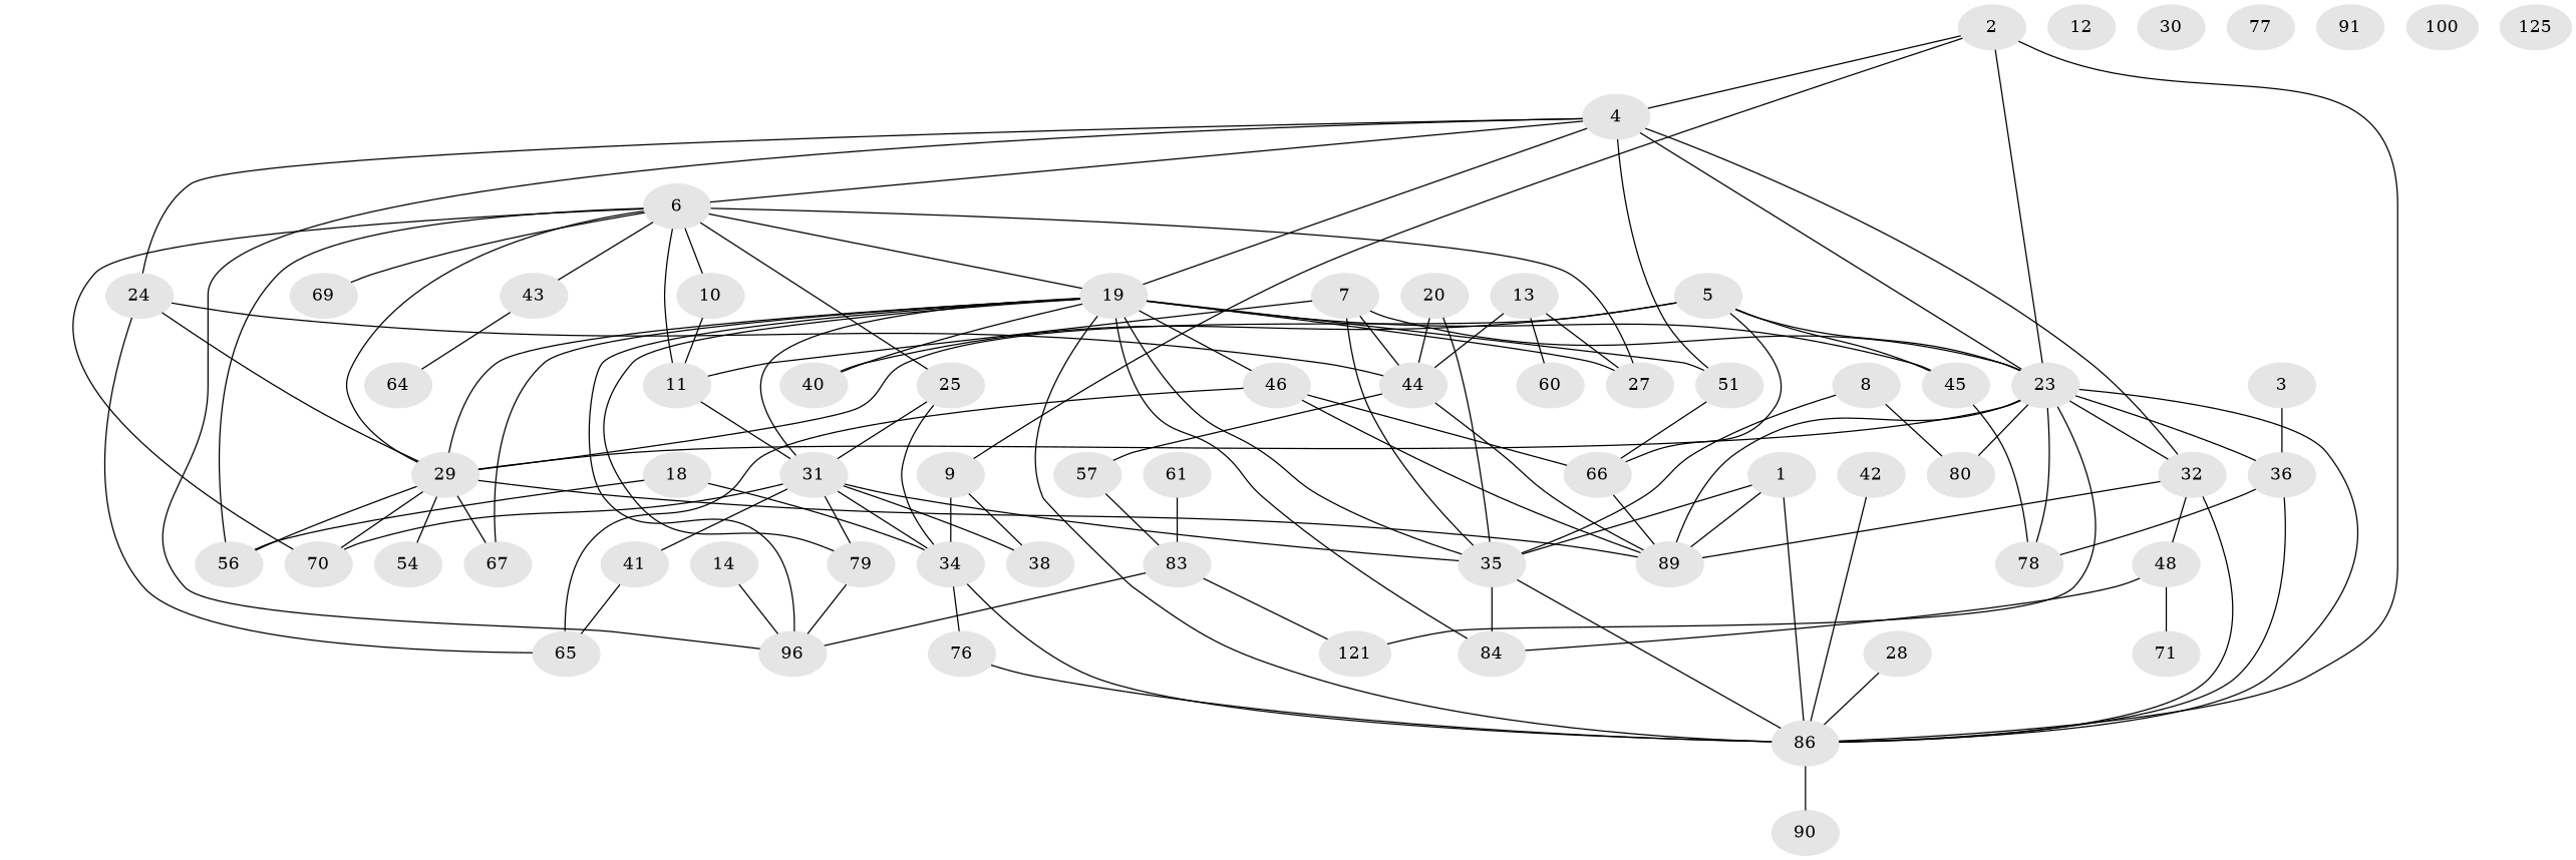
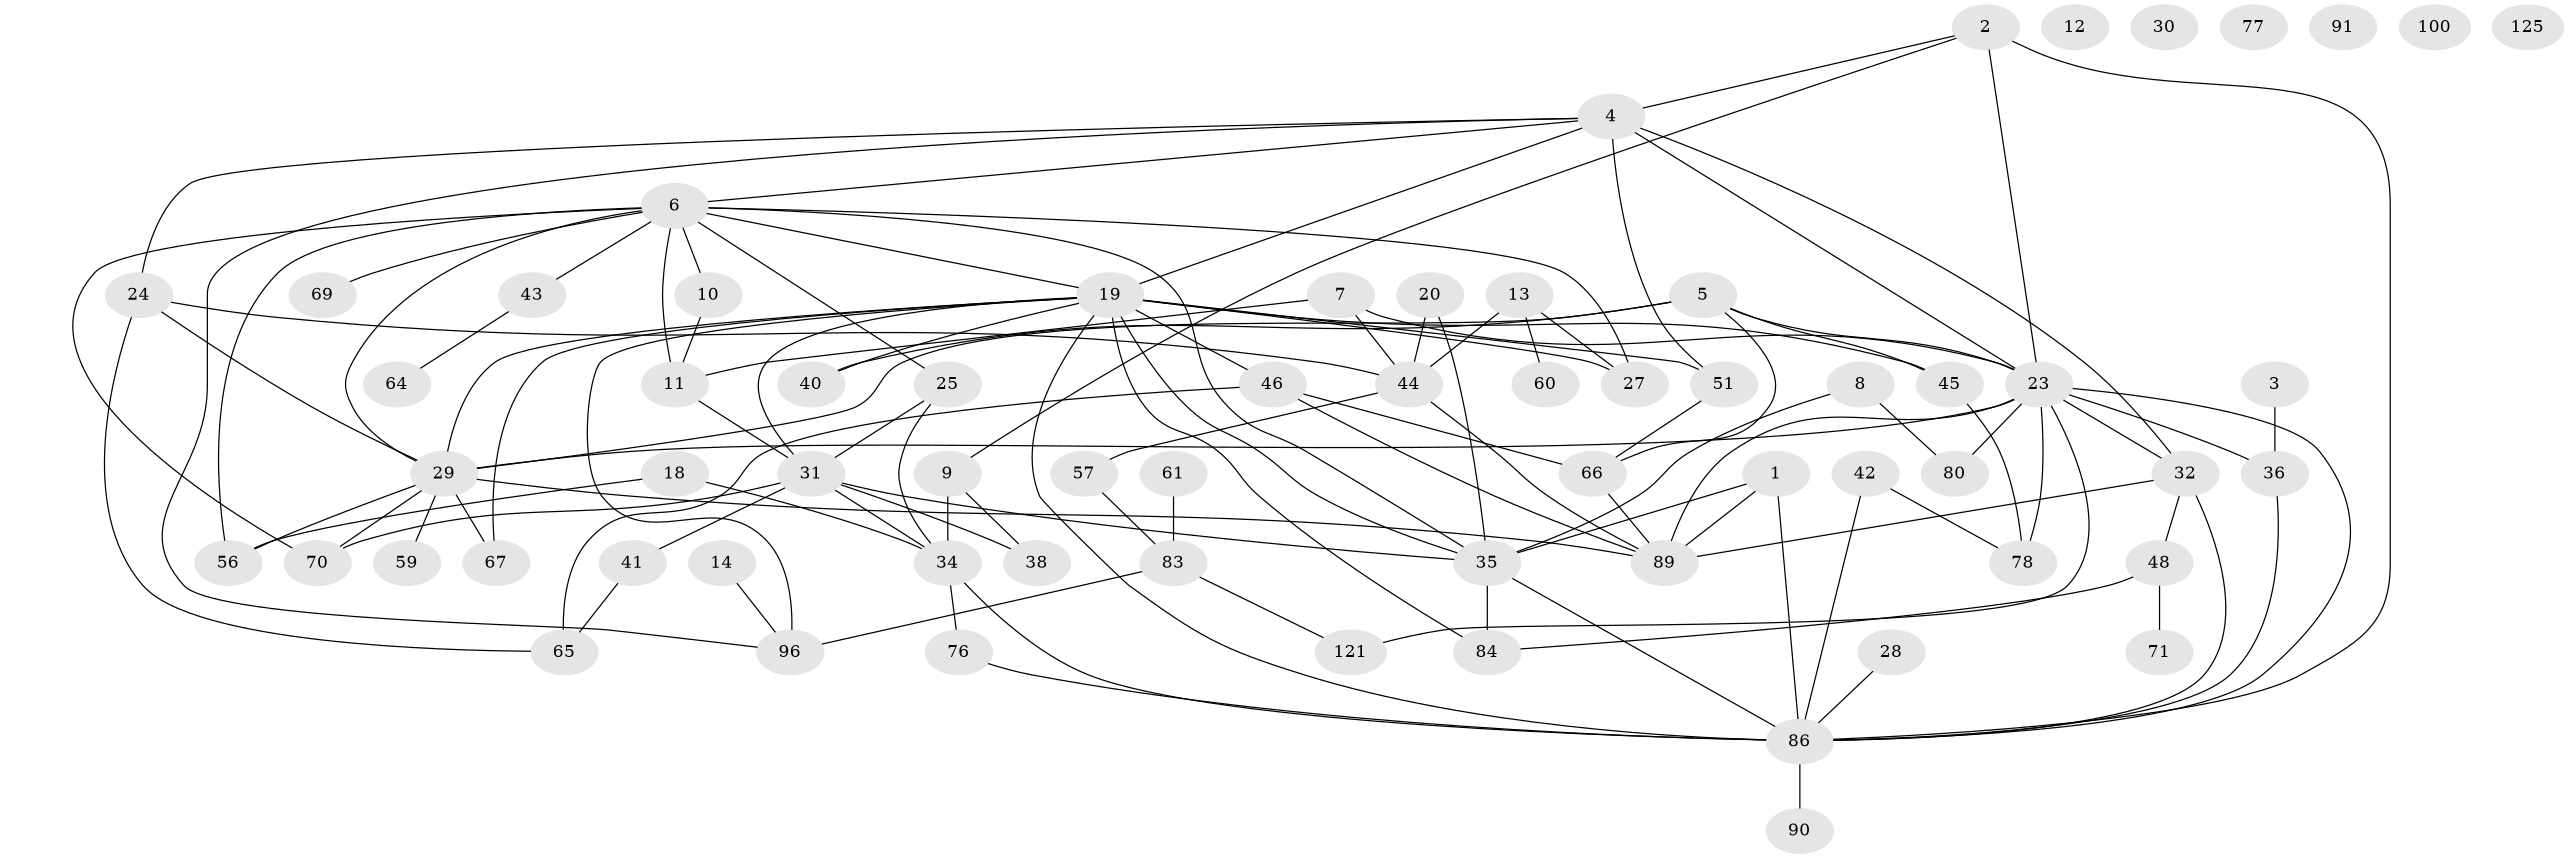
  graph {
    node [color=gray90 style=filled]
    1 [super="+103"]
    35 [super="+63+134+54+102+62"]
    86 [super="+93+87"]
    89 [super="+124+105"]
    84
    90
    2 [super="+50"]
    4 [super="+17+82"]
    9 [super="+118+39+21"]
    23 [super="+117+109"]
    6 [super="+15+16"]
    19 [super="+26+33"]
    24 [super="+97"]
    32 [super="+47"]
    51 [super="+85"]
    96 [super="+132"]
    34 [super="+37+68+55"]
    38
    36 [super="+120"]
    29 [super="+88+58"]
    80
    78 [super="+81"]
    121
    3
    10
    11 [super="+73"]
    25
    27 [super="+126"]
    43 [super="+104"]
    56
    69
    70
    40
    45
    31 [super="+129+135+107"]
    46 [super="+53+130"]
    67
-   79
    44 [super="+92"]
    65 [super="+72+94"]
    48 [super="+133"]
    66 [super="+74"]
    5 [super="+110+49"]
-   59 [label=54]
+   59
    64
    7
    57
    8
    76
    41
    12
    13 [super="+122+99"]
    60
    14
    18 [super="+22"]
    20
    28
    30
    71
    42
    83
    61
    77
    91
    100
    125
    1 -- 35 [weight=2]
    1 -- 86
    1 -- 89
    35 -- 86 [weight=2]
    35 -- 84
    86 -- 90
    2 -- 86
    2 -- 4
    2 -- 9
    2 -- 23
    4 -- 23
    4 -- 6
    4 -- 19
    4 -- 24
    4 -- 32
    4 -- 51
    4 -- 96
    9 -- 34
    9 -- 38
    23 -- 86
    23 -- 89 [weight=2]
    23 -- 32
    23 -- 36
    23 -- 29 [weight=2]
    23 -- 80
    23 -- 78
    23 -- 121
-   7 -- 35
+   6 -- 35
    6 -- 19
    6 -- 29
    6 -- 10
    6 -- 11
    6 -- 25
    6 -- 27
    6 -- 43
    6 -- 56
    6 -- 69
    6 -- 70
    19 -- 35
    19 -- 86
    19 -- 84
    19 -- 51
    19 -- 96
    19 -- 29
    19 -- 27
    19 -- 40
    19 -- 45
    19 -- 31
    19 -- 46 [weight=3]
    19 -- 67
-   19 -- 79
    24 -- 29
    24 -- 44
    24 -- 65
    32 -- 86
    32 -- 89
    32 -- 48
    51 -- 66
    34 -- 86
    34 -- 76
    36 -- 86
    29 -- 89
    29 -- 56
    29 -- 70
    29 -- 67
    29 -- 59
    3 -- 36
    10 -- 11
    11 -- 31
    25 -- 34
    25 -- 31
    43 -- 64
    45 -- 78
    31 -- 35
    31 -- 34
    31 -- 38
    31 -- 70
-   31 -- 79
    31 -- 41
    46 -- 89
    46 -- 65
    46 -- 66
-   79 -- 96
    44 -- 89
    44 -- 57
    48 -- 84
    48 -- 71
    66 -- 89
    5 -- 23
    5 -- 29
    5 -- 40
    5 -- 45
    5 -- 66
    7 -- 23
    7 -- 11
    7 -- 44
    57 -- 83
    8 -- 35
    8 -- 80
    76 -- 86
    41 -- 65
    13 -- 27
    13 -- 44
    13 -- 60
    14 -- 96
    18 -- 34
    18 -- 56
    20 -- 35
    20 -- 44
    28 -- 86
    42 -- 86
-   36 -- 78 [weight=2]
+   42 -- 78 [weight=2]
    83 -- 96
    83 -- 121
    61 -- 83
  }
